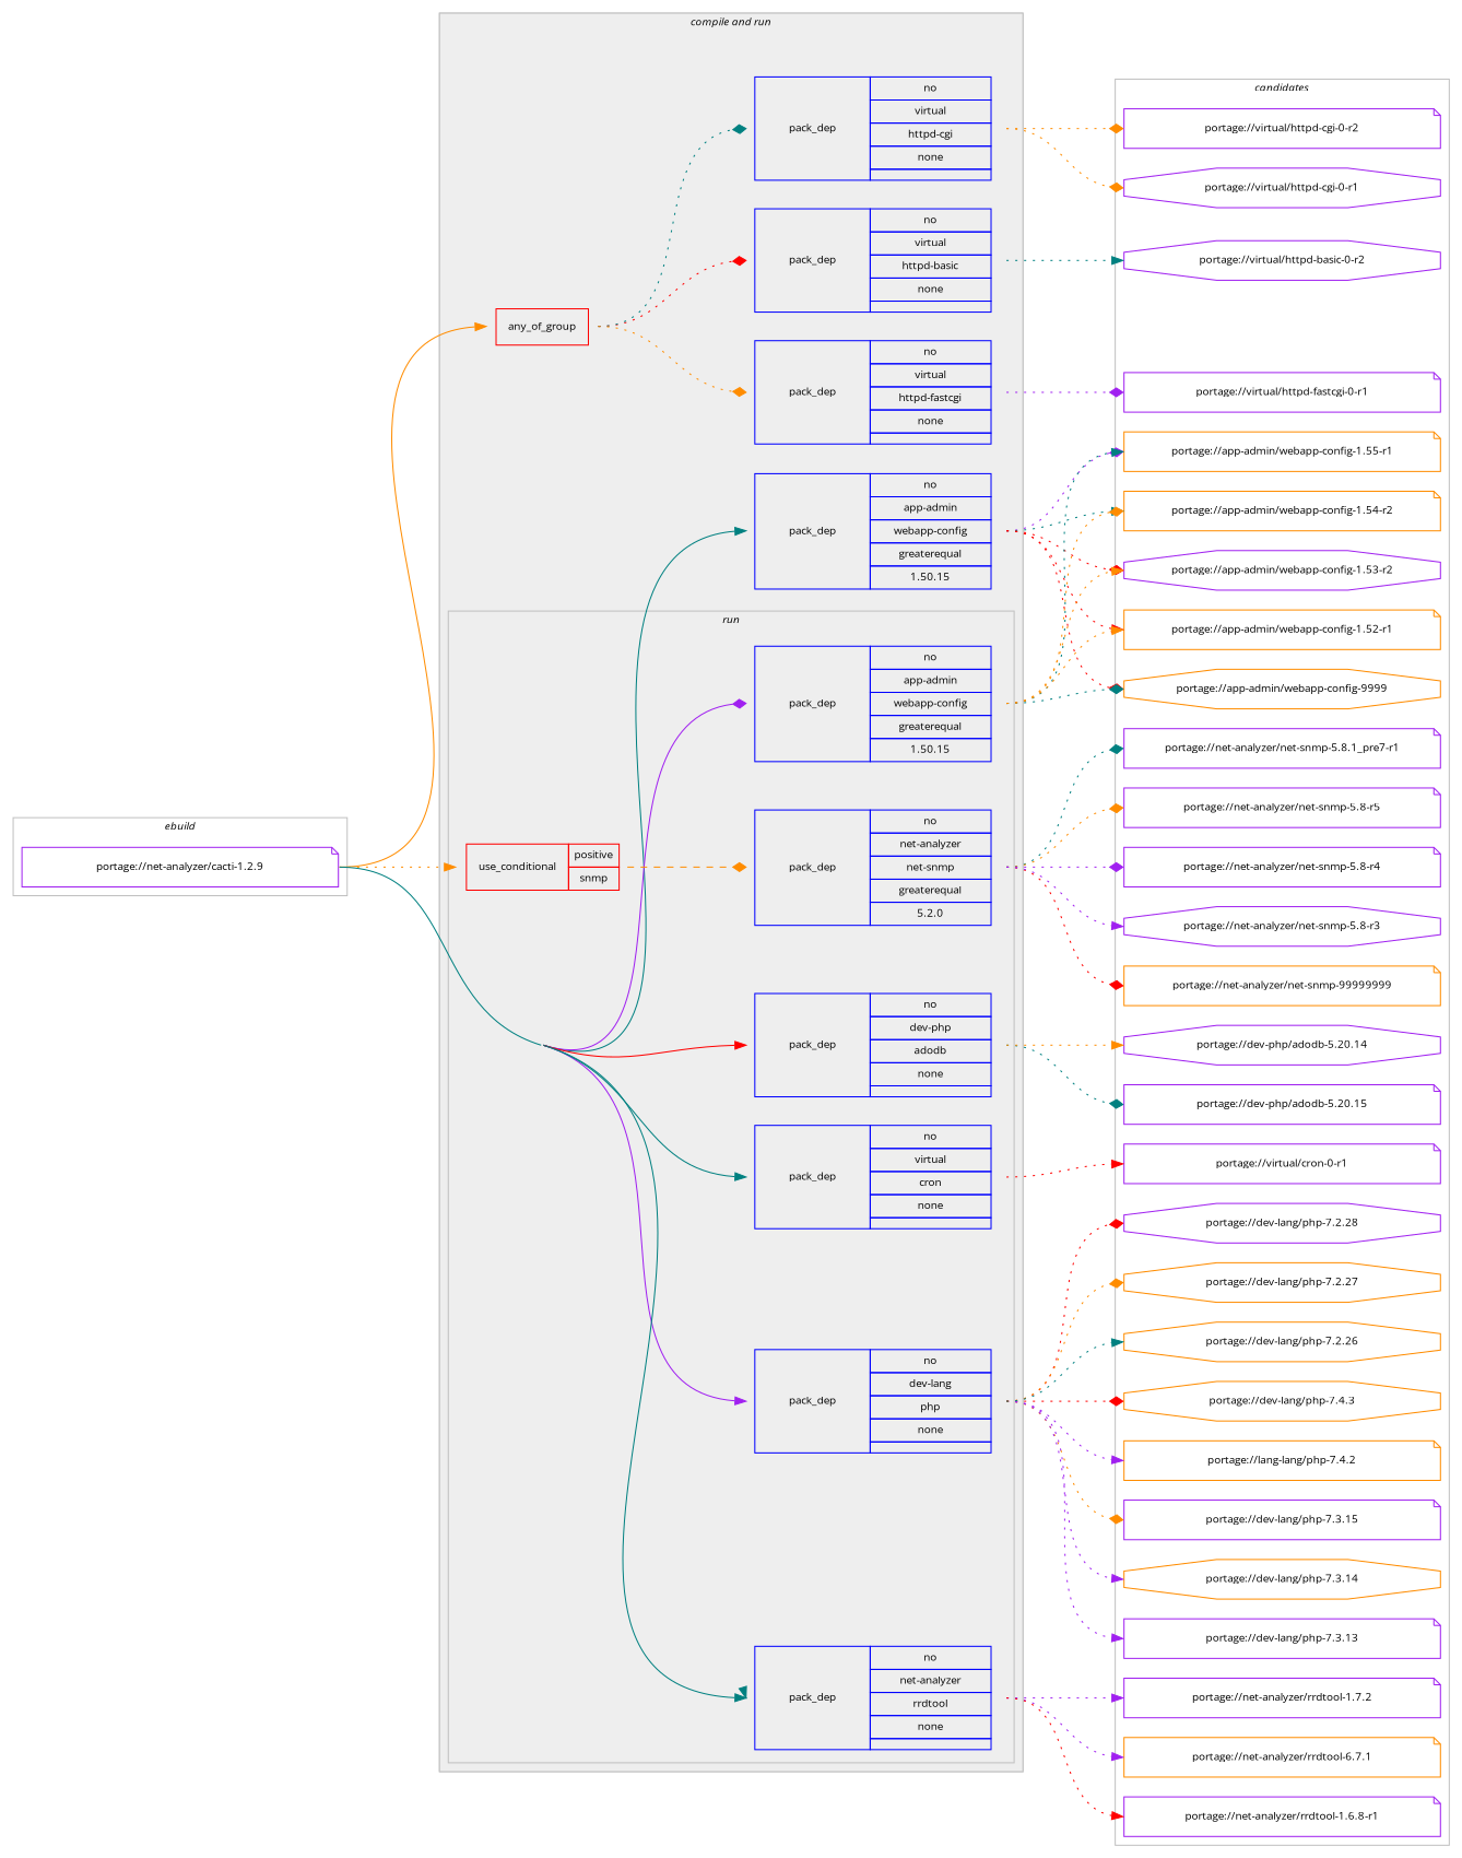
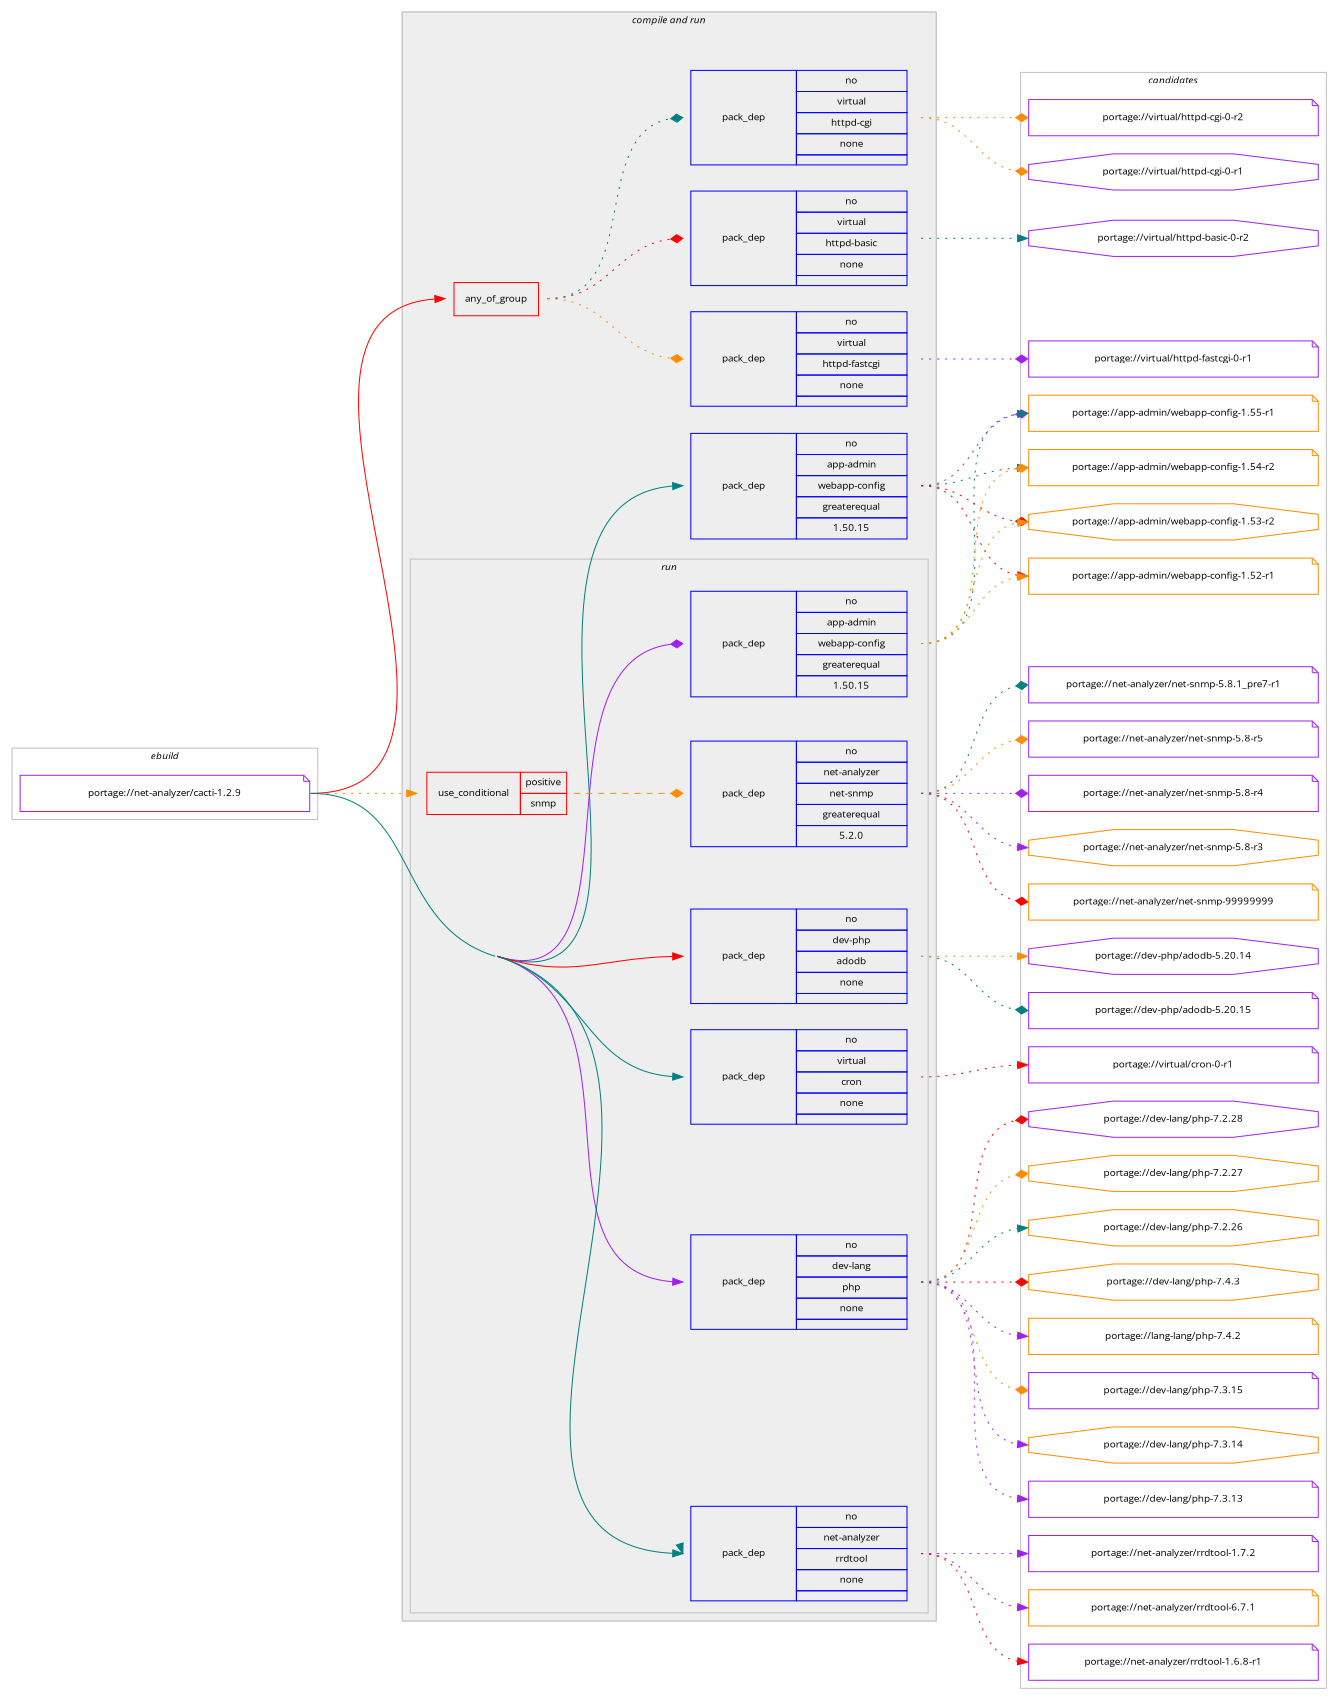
  digraph {
    compound=true
    concentrate=true
    fontname="Open Sans"
    fontsize=10
    newrank=true
    rankdir=LR
    ranksep=1.5
    node [color=purple fontname="Open Sans" fontsize=10 shape=note]
    edge [arrowhead=normal color=darkorange fontname="Open Sans" headport=w style=dotted tailport=e weight=100]
    n1 [label="portage://net-analyzer/cacti-1.2.9" width=4]
    n2 [color=blue label=<<TABLE BORDER="0" CELLBORDER="1" CELLSPACING="0" CELLPADDING="4" WIDTH="220"><TR><TD ROWSPAN="6" CELLPADDING="30">pack_dep</TD></TR><TR><TD WIDTH="110">no</TD></TR><TR><TD>virtual</TD></TR><TR><TD>httpd-basic</TD></TR><TR><TD>none</TD></TR><TR><TD></TD></TR></TABLE>> shape=none]
    n3 [color=blue label=<<TABLE BORDER="0" CELLBORDER="1" CELLSPACING="0" CELLPADDING="4" WIDTH="220"><TR><TD ROWSPAN="6" CELLPADDING="30">pack_dep</TD></TR><TR><TD WIDTH="110">no</TD></TR><TR><TD>virtual</TD></TR><TR><TD>httpd-cgi</TD></TR><TR><TD>none</TD></TR><TR><TD></TD></TR></TABLE>> shape=none]
    n4 [color=blue label=<<TABLE BORDER="0" CELLBORDER="1" CELLSPACING="0" CELLPADDING="4" WIDTH="220"><TR><TD ROWSPAN="6" CELLPADDING="30">pack_dep</TD></TR><TR><TD WIDTH="110">no</TD></TR><TR><TD>virtual</TD></TR><TR><TD>httpd-fastcgi</TD></TR><TR><TD>none</TD></TR><TR><TD></TD></TR></TABLE>> shape=none]
    n5 [color=red label=<<TABLE BORDER="0" CELLBORDER="1" CELLSPACING="0" CELLPADDING="4"><TR><TD CELLPADDING="10">any_of_group</TD></TR></TABLE>> shape=none]
    n6 [color=blue label=<<TABLE BORDER="0" CELLBORDER="1" CELLSPACING="0" CELLPADDING="4" WIDTH="220"><TR><TD ROWSPAN="6" CELLPADDING="30">pack_dep</TD></TR><TR><TD WIDTH="110">no</TD></TR><TR><TD>app-admin</TD></TR><TR><TD>webapp-config</TD></TR><TR><TD>greaterequal</TD></TR><TR><TD>1.50.15</TD></TR></TABLE>> shape=none]
    n7 [color=blue label=<<TABLE BORDER="0" CELLBORDER="1" CELLSPACING="0" CELLPADDING="4" WIDTH="220"><TR><TD ROWSPAN="6" CELLPADDING="30">pack_dep</TD></TR><TR><TD WIDTH="110">no</TD></TR><TR><TD>net-analyzer</TD></TR><TR><TD>net-snmp</TD></TR><TR><TD>greaterequal</TD></TR><TR><TD>5.2.0</TD></TR></TABLE>> shape=none]
    n8 [color=red label=<<TABLE BORDER="0" CELLBORDER="1" CELLSPACING="0" CELLPADDING="4"><TR><TD ROWSPAN="3" CELLPADDING="10">use_conditional</TD></TR><TR><TD>positive</TD></TR><TR><TD>snmp</TD></TR></TABLE>> shape=none]
    n9 [color=blue label=<<TABLE BORDER="0" CELLBORDER="1" CELLSPACING="0" CELLPADDING="4" WIDTH="220"><TR><TD ROWSPAN="6" CELLPADDING="30">pack_dep</TD></TR><TR><TD WIDTH="110">no</TD></TR><TR><TD>app-admin</TD></TR><TR><TD>webapp-config</TD></TR><TR><TD>greaterequal</TD></TR><TR><TD>1.50.15</TD></TR></TABLE>> shape=none]
    n10 [color=blue label=<<TABLE BORDER="0" CELLBORDER="1" CELLSPACING="0" CELLPADDING="4" WIDTH="220"><TR><TD ROWSPAN="6" CELLPADDING="30">pack_dep</TD></TR><TR><TD WIDTH="110">no</TD></TR><TR><TD>dev-lang</TD></TR><TR><TD>php</TD></TR><TR><TD>none</TD></TR><TR><TD></TD></TR></TABLE>> shape=none]
    n11 [color=blue label=<<TABLE BORDER="0" CELLBORDER="1" CELLSPACING="0" CELLPADDING="4" WIDTH="220"><TR><TD ROWSPAN="6" CELLPADDING="30">pack_dep</TD></TR><TR><TD WIDTH="110">no</TD></TR><TR><TD>net-analyzer</TD></TR><TR><TD>rrdtool</TD></TR><TR><TD>none</TD></TR><TR><TD></TD></TR></TABLE>> shape=none]
    n12 [color=blue label=<<TABLE BORDER="0" CELLBORDER="1" CELLSPACING="0" CELLPADDING="4" WIDTH="220"><TR><TD ROWSPAN="6" CELLPADDING="30">pack_dep</TD></TR><TR><TD WIDTH="110">no</TD></TR><TR><TD>dev-php</TD></TR><TR><TD>adodb</TD></TR><TR><TD>none</TD></TR><TR><TD></TD></TR></TABLE>> shape=none]
    n13 [color=blue label=<<TABLE BORDER="0" CELLBORDER="1" CELLSPACING="0" CELLPADDING="4" WIDTH="220"><TR><TD ROWSPAN="6" CELLPADDING="30">pack_dep</TD></TR><TR><TD WIDTH="110">no</TD></TR><TR><TD>virtual</TD></TR><TR><TD>cron</TD></TR><TR><TD>none</TD></TR><TR><TD></TD></TR></TABLE>> shape=none]
    n14 [label="portage://virtual/httpd-basic-0-r2" shape=octagon width=4]
    n15 [label="portage://virtual/httpd-cgi-0-r2" width=4]
    n16 [label="portage://virtual/httpd-cgi-0-r1" shape=octagon width=4]
    n17 [label="portage://virtual/httpd-fastcgi-0-r1" width=4]
-   n18 [color=darkorange label="portage://app-admin/webapp-config-9999" shape=octagon width=4]
    n19 [color=darkorange label="portage://app-admin/webapp-config-1.55-r1" width=4]
    n20 [color=darkorange label="portage://app-admin/webapp-config-1.54-r2" width=4]
-   n21 [label="portage://app-admin/webapp-config-1.53-r2" shape=octagon width=4]
+   n21 [color=darkorange label="portage://app-admin/webapp-config-1.53-r2" shape=octagon width=4]
    n22 [color=darkorange label="portage://app-admin/webapp-config-1.52-r1" width=4]
    n23 [color=darkorange label="portage://net-analyzer/net-snmp-99999999" width=4]
    n24 [label="portage://net-analyzer/net-snmp-5.8.1_pre7-r1" width=4]
    n25 [label="portage://net-analyzer/net-snmp-5.8-r5" width=4]
    n26 [label="portage://net-analyzer/net-snmp-5.8-r4" width=4]
-   n27 [label="portage://net-analyzer/net-snmp-5.8-r3" shape=octagon width=4]
+   n27 [color=darkorange label="portage://net-analyzer/net-snmp-5.8-r3" shape=octagon width=4]
    n28 [color=darkorange label="portage://dev-lang/php-7.4.3" shape=octagon width=4]
    n29 [color=darkorange label="portage://lang-lang/php-7.4.2" width=4]
    n30 [label="portage://dev-lang/php-7.3.15" width=4]
    n31 [color=darkorange label="portage://dev-lang/php-7.3.14" shape=octagon width=4]
    n32 [label="portage://dev-lang/php-7.3.13" width=4]
    n33 [label="portage://dev-lang/php-7.2.28" shape=octagon width=4]
    n34 [color=darkorange label="portage://dev-lang/php-7.2.27" shape=octagon width=4]
    n35 [color=darkorange label="portage://dev-lang/php-7.2.26" shape=octagon width=4]
    n36 [label="portage://dev-php/adodb-5.20.15" width=4]
    n37 [label="portage://dev-php/adodb-5.20.14" shape=octagon width=4]
    n38 [label="portage://virtual/cron-0-r1" width=4]
    n39 [label="portage://net-analyzer/rrdtool-1.7.2" width=4]
    n40 [color=darkorange label="portage://net-analyzer/rrdtool-6.7.1" width=4]
    n41 [label="portage://net-analyzer/rrdtool-1.6.8-r1" width=4]
    subgraph cluster_1 {
      color=gray
      label=<<i>ebuild</i>>
      rank=same
      n1
    }
    subgraph cluster_2 {
      color=gray
      label=<<i>dependencies</i>>
      subgraph cluster_3 {
        color=gray
        fillcolor="#eeeeee"
        label=<<i>compile</i>>
        style=filled
        subgraph sub_4 {
          color=gray
          fillcolor="#eeeeee"
          label=<<i>compile</i>>
          style=filled
          n5
          subgraph sub_5 {
            color=gray
            fillcolor="#eeeeee"
            label=<<i>compile</i>>
            style=filled
            n2
          }
          subgraph sub_6 {
            color=gray
            fillcolor="#eeeeee"
            label=<<i>compile</i>>
            style=filled
            n3
          }
          subgraph sub_7 {
            color=gray
            fillcolor="#eeeeee"
            label=<<i>compile</i>>
            style=filled
            n4
          }
        }
        subgraph sub_8 {
          color=gray
          fillcolor="#eeeeee"
          label=<<i>compile</i>>
          style=filled
          n6
        }
      }
      subgraph cluster_9 {
        color=gray
        fillcolor="#eeeeee"
        label=<<i>compile and run</i>>
        style=filled
      }
      subgraph cluster_10 {
        color=gray
        fillcolor="#eeeeee"
        label=<<i>run</i>>
        style=filled
        subgraph sub_11 {
          color=gray
          fillcolor="#eeeeee"
          label=<<i>run</i>>
          style=filled
          n8
          subgraph sub_12 {
            color=gray
            fillcolor="#eeeeee"
            label=<<i>run</i>>
            style=filled
            n7
          }
        }
        subgraph sub_13 {
          color=gray
          fillcolor="#eeeeee"
          label=<<i>run</i>>
          style=filled
          n9
        }
        subgraph sub_14 {
          color=gray
          fillcolor="#eeeeee"
          label=<<i>run</i>>
          style=filled
          n10
        }
        subgraph sub_15 {
          color=gray
          fillcolor="#eeeeee"
          label=<<i>run</i>>
          style=filled
          n11
        }
        subgraph sub_16 {
          color=gray
          fillcolor="#eeeeee"
          label=<<i>run</i>>
          style=filled
          n12
        }
        subgraph sub_17 {
          color=gray
          fillcolor="#eeeeee"
          label=<<i>run</i>>
          style=filled
          n13
        }
      }
    }
    subgraph cluster_18 {
      color=gray
      label=<<i>candidates</i>>
      rank=same
      subgraph sub_19 {
        color=black
        label=<<i>candidates</i>>
        nodesep=1
        rank=same
        n14
      }
      subgraph sub_20 {
        color=black
        label=<<i>candidates</i>>
        nodesep=1
        rank=same
        n15
        n16
      }
      subgraph sub_21 {
        color=black
        label=<<i>candidates</i>>
        nodesep=1
        rank=same
        n17
      }
      subgraph sub_22 {
        color=black
        label=<<i>candidates</i>>
        nodesep=1
        rank=same
-       n18
        n19
        n20
        n21
        n22
      }
      subgraph sub_23 {
        color=black
        label=<<i>candidates</i>>
        nodesep=1
        rank=same
        n23
        n24
        n25
        n26
        n27
      }
      subgraph sub_24 {
        color=black
        label=<<i>candidates</i>>
        nodesep=1
        rank=same
-       n18
        n19
        n20
        n21
        n22
      }
      subgraph sub_25 {
        color=black
        label=<<i>candidates</i>>
        nodesep=1
        rank=same
        n28
        n29
        n30
        n31
        n32
        n33
        n34
        n35
      }
      subgraph sub_26 {
        color=black
        label=<<i>candidates</i>>
        nodesep=1
        rank=same
        n36
        n37
      }
      subgraph sub_27 {
        color=black
        label=<<i>candidates</i>>
        nodesep=1
        rank=same
        n38
      }
      subgraph sub_28 {
        color=black
        label=<<i>candidates</i>>
        nodesep=1
        rank=same
        n39
        n40
        n41
      }
    }
-   n1 -> n5 [style=solid weight=20]
+   n1 -> n5 [color=red style=solid weight=20]
    n1 -> n6 [color=teal style=solid weight=20]
    n1 -> n8 [weight=20]
    n1 -> n9 [arrowhead=diamond color=purple style=solid weight=20]
    n1 -> n10 [color=purple style=solid weight=20]
    n1 -> n11 [color=teal style=solid weight=20]
    n1 -> n12 [color=red style=solid weight=20]
    n1 -> n13 [color=teal style=solid weight=20]
    n2 -> n14 [color=teal]
    n3 -> n15 [arrowhead=diamond]
    n3 -> n16 [arrowhead=diamond]
    n4 -> n17 [arrowhead=diamond color=purple]
    n5 -> n2 [arrowhead=diamond color=red weight=20]
    n5 -> n3 [arrowhead=diamond color=teal weight=20]
    n5 -> n4 [arrowhead=diamond weight=20]
-   n6 -> n18 [arrowhead=diamond color=red]
    n6 -> n19 [arrowhead=diamond color=purple]
    n6 -> n20 [color=teal]
    n6 -> n21 [arrowhead=diamond color=red]
    n6 -> n22 [color=red]
    n7 -> n23 [arrowhead=diamond color=red]
    n7 -> n24 [arrowhead=diamond color=teal]
    n7 -> n25 [arrowhead=diamond]
    n7 -> n26 [arrowhead=diamond color=purple]
    n7 -> n27 [color=purple]
    n8 -> n7 [arrowhead=diamond style=dashed weight=20]
-   n9 -> n18 [arrowhead=diamond color=teal]
    n9 -> n19 [color=teal]
    n9 -> n20 [arrowhead=diamond]
    n9 -> n21
    n9 -> n22
    n10 -> n28 [arrowhead=diamond color=red]
    n10 -> n29 [color=purple]
    n10 -> n30 [arrowhead=diamond]
    n10 -> n31 [color=purple]
    n10 -> n32 [color=purple]
    n10 -> n33 [arrowhead=diamond color=red]
    n10 -> n34 [arrowhead=diamond]
    n10 -> n35 [color=teal]
    n11 -> n39 [color=purple]
    n11 -> n40 [color=purple]
    n11 -> n41 [color=red]
    n12 -> n36 [arrowhead=diamond color=teal]
    n12 -> n37
    n13 -> n38 [color=red]
  }
